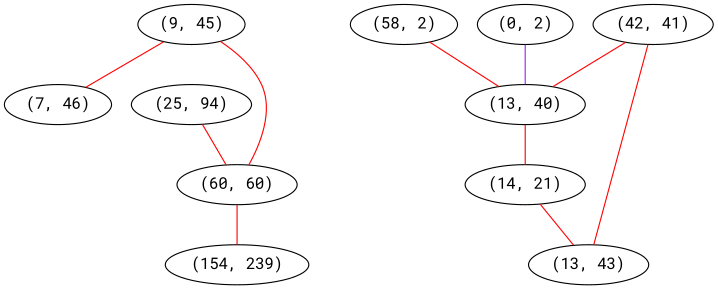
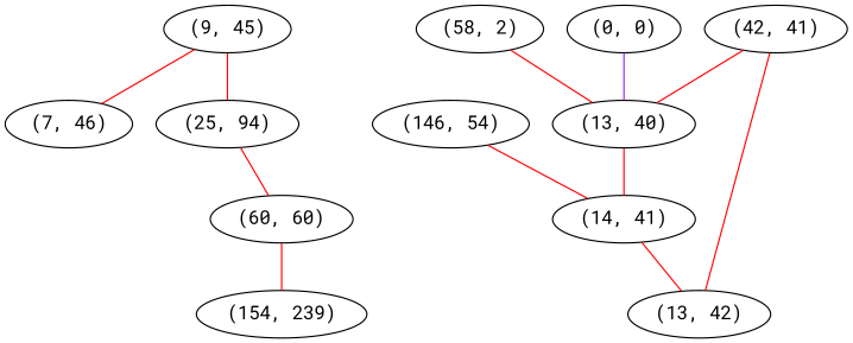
  graph {
    fontname="Roboto Mono"
    node [fontname="Roboto Mono"]
    edge [color=red fontname="Roboto Mono" weight=1]
    "(9, 45)"
    "(7, 46)"
    "(25, 94)"
    "(60, 60)"
-   "(14, 41)" [label="(14, 21)"]
-   "(13, 42)" [label="(13, 43)"]
+   "(146, 54)"
+   "(14, 41)"
+   "(13, 42)"
    n8 [label="(154, 239)"]
    n9 [label="(42, 41)"]
    "(13, 40)"
    "(58, 2)"
-   "(0, 0)" [label="(0, 2)"]
+   "(0, 0)"
    "(9, 45)" -- "(7, 46)"
-   "(9, 45)" -- "(60, 60)"
+   "(9, 45)" -- "(25, 94)"
    "(25, 94)" -- "(60, 60)"
    "(60, 60)" -- n8
+   "(146, 54)" -- "(14, 41)"
    "(14, 41)" -- "(13, 42)"
    n9 -- "(13, 42)"
    n9 -- "(13, 40)"
    "(13, 40)" -- "(14, 41)"
    "(58, 2)" -- "(13, 40)"
    "(0, 0)" -- "(13, 40)" [color=purple weight=4]
  }
